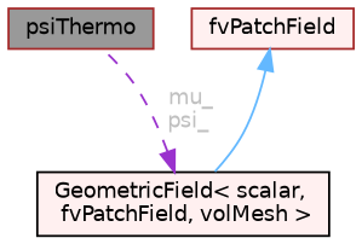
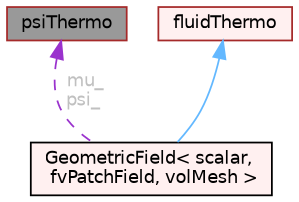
  digraph {
    node [color=brown fillcolor="#FFF0F0" fontname=Helvetica fontsize=10 shape=box style=filled]
    edge [dir=back fontname=Helvetica fontsize=10 labelfontname=Helvetica labelfontsize=10]
    n1 [fillcolor=grey60 fontcolor=black height=0.2 label=psiThermo width=0.4]
-   n2 [height=0.2 label=fvPatchField width=0.4]
+   n2 [height=0.2 label=fluidThermo width=0.4]
    n3 [color=black height=0.2 label="GeometricField\< scalar,\l fvPatchField, volMesh \>" width=0.4]
    n2 -> n3 [color=steelblue1 style=solid]
-   n3 -> n1 [color=darkorchid3 fontcolor=grey label=" mu_\npsi_" style=dashed]
+   n1 -> n3 [color=darkorchid3 fontcolor=grey label=" mu_\npsi_" style=dashed]
  }
